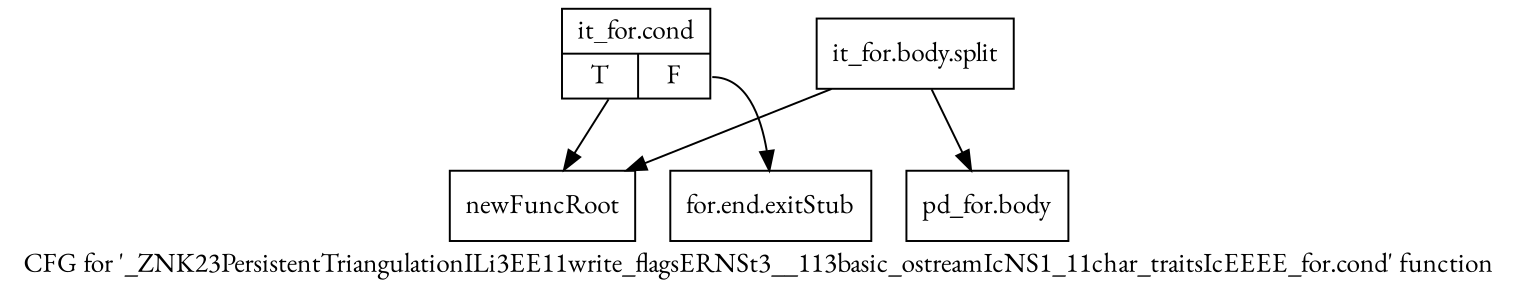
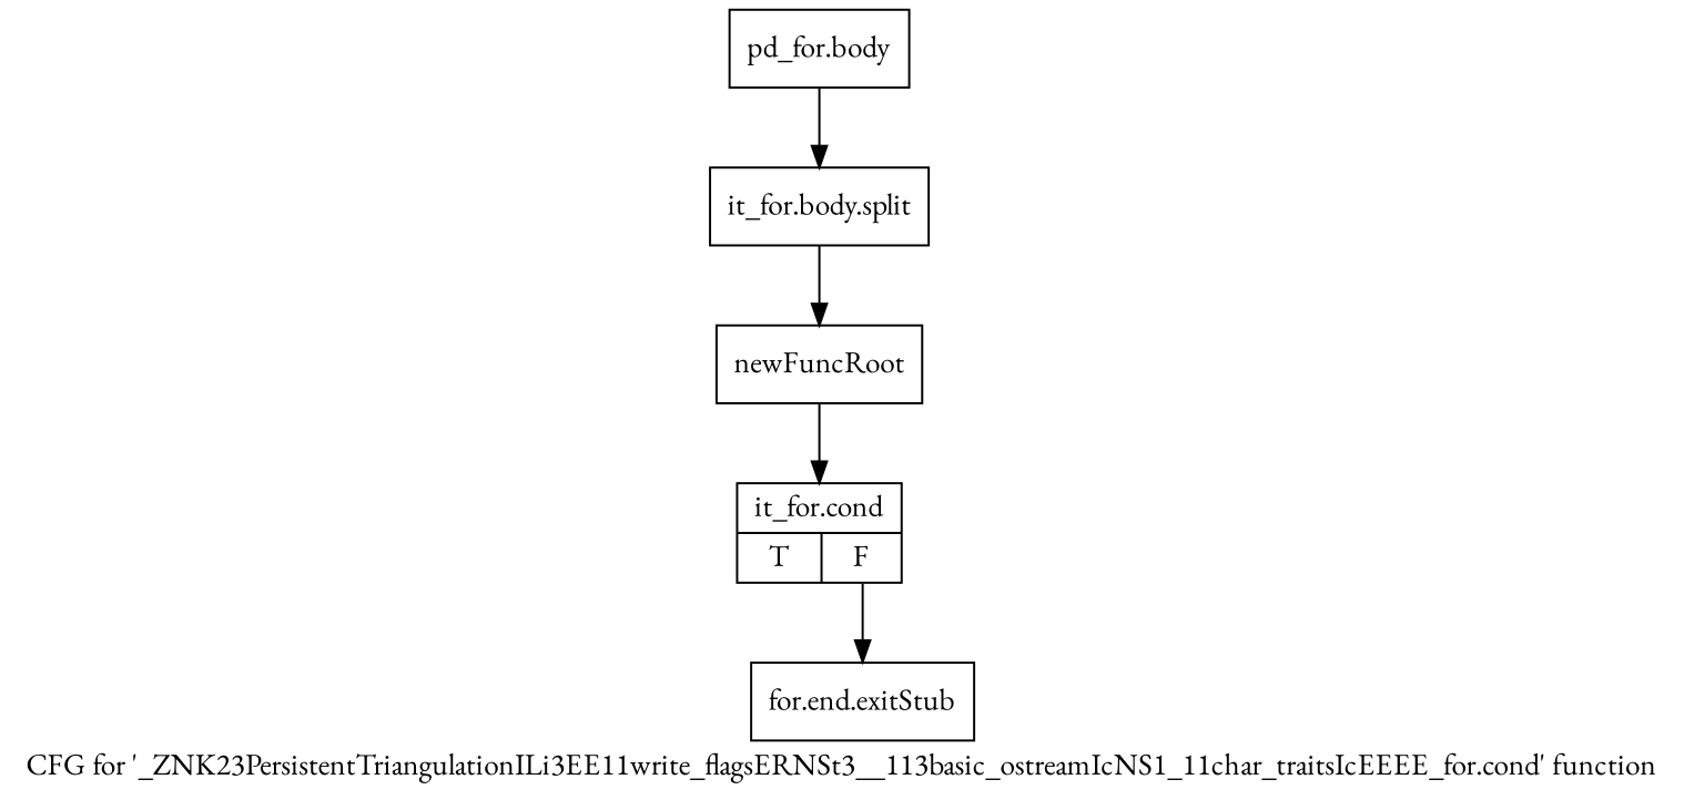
  digraph {
    fontname="EB Garamond"
    label="CFG for '_ZNK23PersistentTriangulationILi3EE11write_flagsERNSt3__113basic_ostreamIcNS1_11char_traitsIcEEEE_for.cond' function"
    node [fontname="EB Garamond" shape=record]
    edge [fontname="EB Garamond"]
    n1 [label="{newFuncRoot}"]
    n2 [label="{it_for.cond|{<s0>T|<s1>F}}"]
    n3 [label="{for.end.exitStub}"]
    n4 [label="{pd_for.body}"]
    n5 [label="{it_for.body.split}"]
-   n2 -> n1
+   n1 -> n2
    n2 -> n3 [tailport=s1]
-   n5 -> n4
+   n4 -> n5
    n5 -> n1
  }
